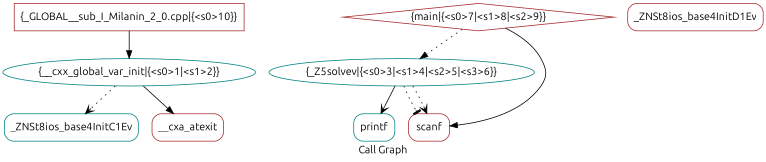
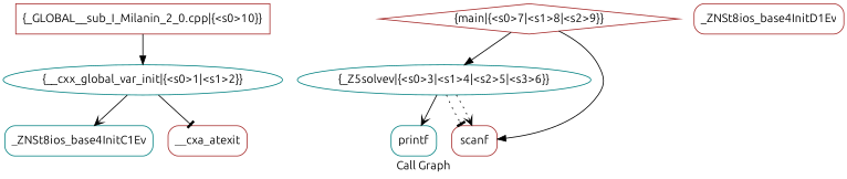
  digraph {
    fontname=Ubuntu
    label="Call Graph"
    node [color=brown fontname=Ubuntu shape=Mrecord]
    edge [arrowhead=vee color=black fontname=Ubuntu style=solid tailport=s0]
    n1 [color=teal label="{__cxx_global_var_init|{<s0>1|<s1>2}}" shape=ellipse]
    n2 [color=teal label="{_ZNSt8ios_base4InitC1Ev}"]
    n3 [label="{__cxa_atexit}"]
    n4 [color=teal label="{printf}"]
    n5 [label="{_ZNSt8ios_base4InitD1Ev}"]
    n6 [label="{_GLOBAL__sub_I_Milanin_2_0.cpp|{<s0>10}}" shape=box]
    n7 [color=teal label="{_Z5solvev|{<s0>3|<s1>4|<s2>5|<s3>6}}" shape=ellipse]
    n8 [label="{scanf}"]
    n9 [label="{main|{<s0>7|<s1>8|<s2>9}}" shape=diamond]
-   n1 -> n2 [style=dotted]
-   n1 -> n3 [arrowhead=normal tailport=s1]
+   n1 -> n2
+   n1 -> n3 [arrowhead=tee tailport=s1]
    n6 -> n1 [arrowhead=normal]
    n7 -> n4 [tailport=s3]
    n7 -> n8 [arrowhead=tee style=dotted]
    n7 -> n8 [style=dotted tailport=s1]
-   n9 -> n7 [arrowhead=normal style=dotted tailport=s2]
+   n9 -> n7 [arrowhead=normal tailport=s2]
    n9 -> n8 [arrowhead=normal]
  }
